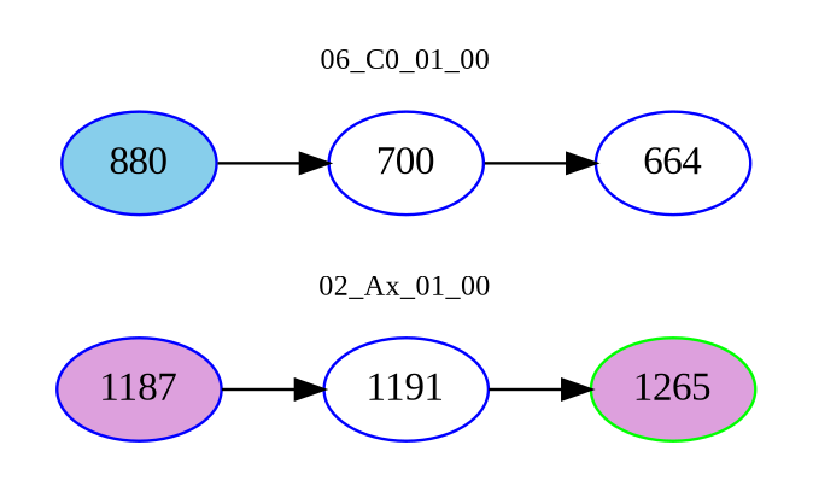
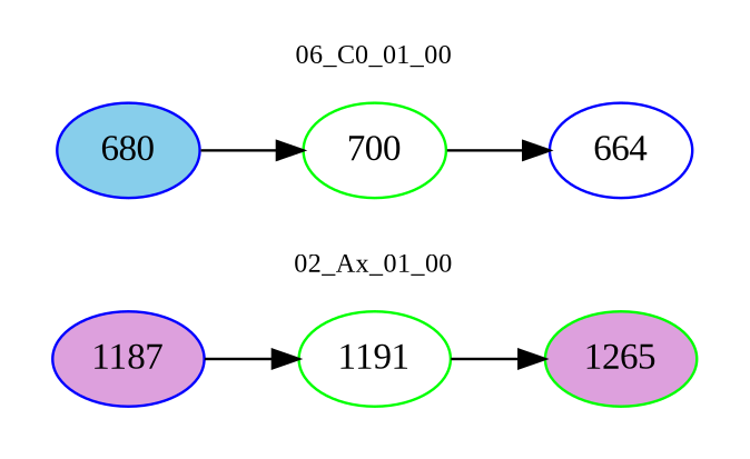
  digraph {
    fontname="Liberation Serif"
    rankdir=LR
    node [color=blue fillcolor=white fontname="Liberation Serif" style=filled]
    edge [color=black fontname="Liberation Serif"]
    n1 [fillcolor=plum label=1187]
-   n2 [label=1191]
+   n2 [color=green label=1191]
    n3 [color=green fillcolor=plum label=1265]
-   n4 [fillcolor=skyblue label=880]
-   n5 [label=700]
+   n4 [fillcolor=skyblue label=680]
+   n5 [color=green label=700]
    n6 [label=664]
    subgraph cluster_1 {
      color=white
      fontsize=10
      label="02_Ax_01_00"
      n1
      n2
      n3
    }
    subgraph cluster_2 {
      color=white
      fontsize=10
      label="06_C0_01_00"
      n4
      n5
      n6
    }
    n1 -> n2
    n2 -> n3
    n4 -> n5
    n5 -> n6
  }
